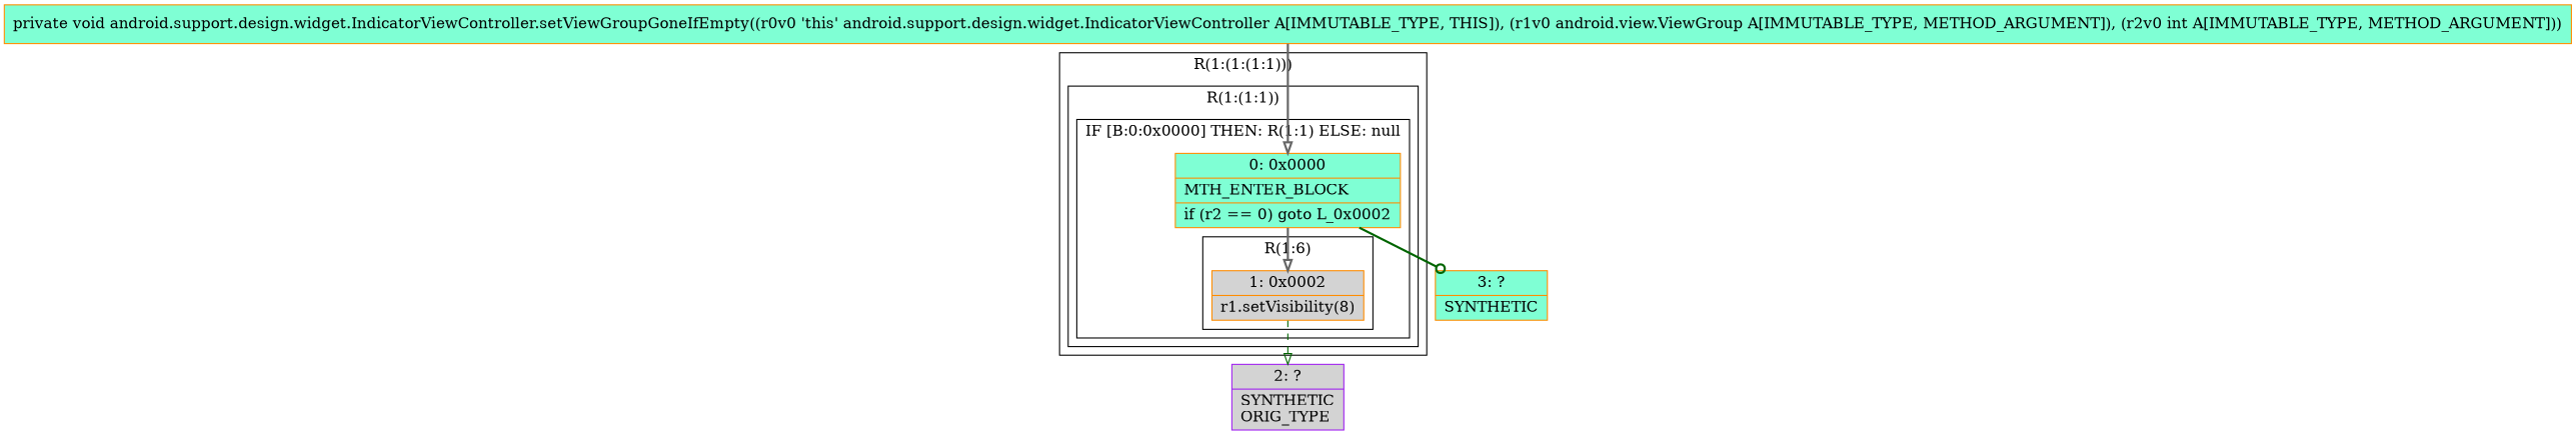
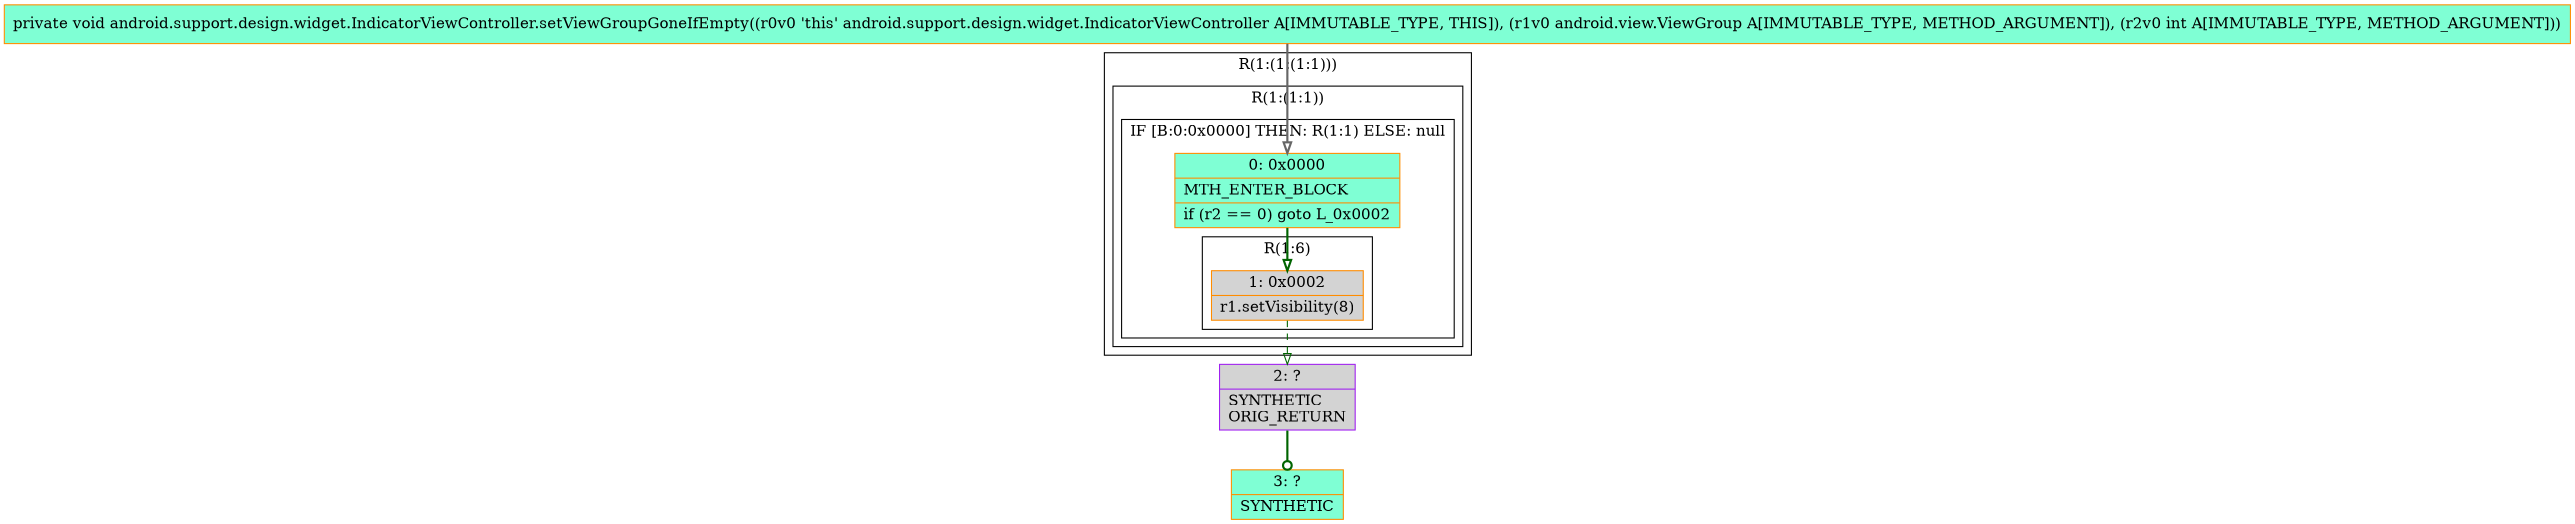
  digraph {
    node [color=darkorange fillcolor=aquamarine shape=record style=filled]
    edge [arrowhead=onormal color=darkgreen style=bold]
    n1 [fillcolor=lightgrey label="{1\:\ 0x0002|r1.setVisibility(8)\l}"]
    n2 [label="{0\:\ 0x0000|MTH_ENTER_BLOCK\l|if (r2 == 0) goto L_0x0002\l}"]
-   n3 [color=purple fillcolor=lightgrey label="{2\:\ ?|SYNTHETIC\lORIG_TYPE\l}"]
+   n3 [color=purple fillcolor=lightgrey label="{2\:\ ?|SYNTHETIC\lORIG_RETURN\l}"]
    n4 [label="{3\:\ ?|SYNTHETIC\l}"]
    n5 [label="{private void android.support.design.widget.IndicatorViewController.setViewGroupGoneIfEmpty((r0v0 'this' android.support.design.widget.IndicatorViewController A[IMMUTABLE_TYPE, THIS]), (r1v0 android.view.ViewGroup A[IMMUTABLE_TYPE, METHOD_ARGUMENT]), (r2v0 int A[IMMUTABLE_TYPE, METHOD_ARGUMENT])) }"]
    subgraph cluster_1 {
      label="R(1:(1:(1:1)))"
      subgraph cluster_2 {
        label="R(1:(1:1))"
        subgraph cluster_3 {
          label="IF [B:0:0x0000] THEN: R(1:1) ELSE: null"
          n2
          subgraph cluster_4 {
            label="R(1:6)"
            n1
          }
        }
      }
    }
    n1 -> n3 [style=dashed]
-   n2 -> n1 [color=gray40]
-   n2 -> n4 [arrowhead=odot]
+   n2 -> n1
+   n3 -> n4 [arrowhead=odot]
    n5 -> n2 [color=gray40]
  }
